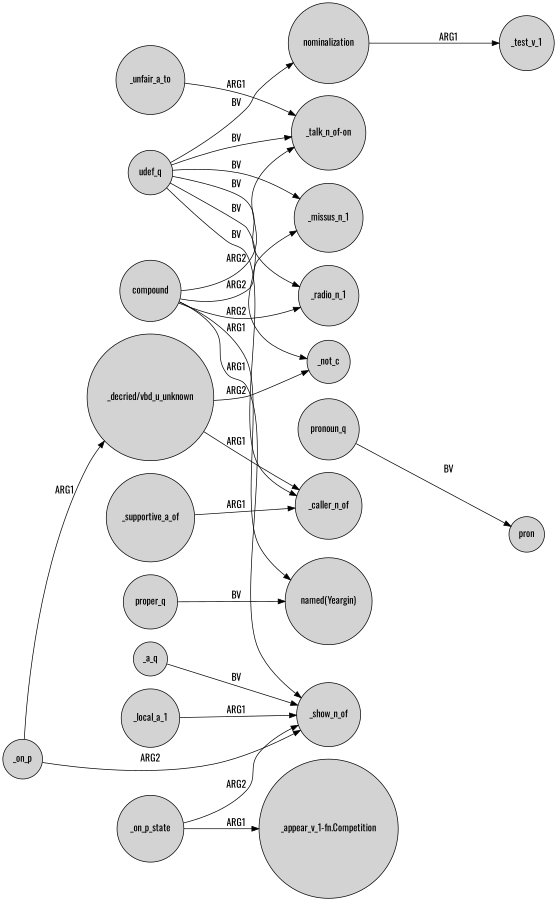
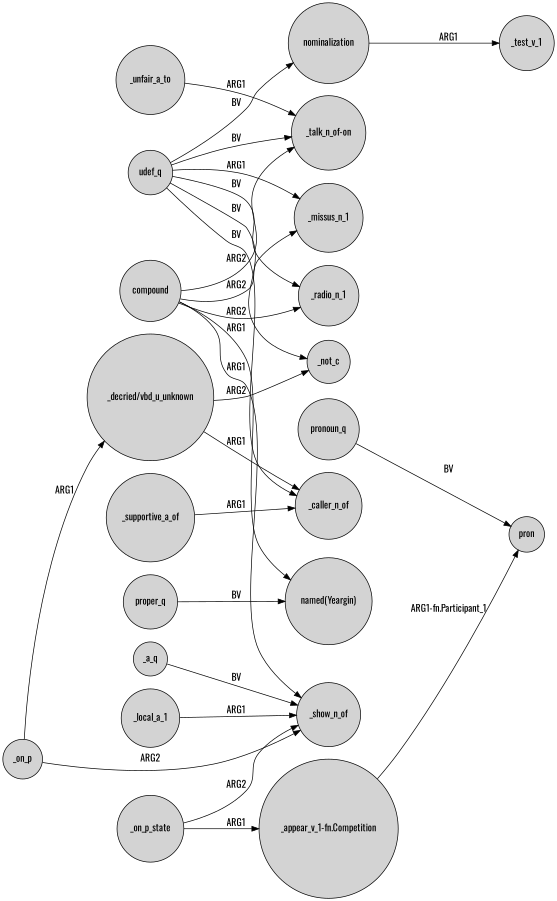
  digraph {
    fontname=Oswald
    rankdir=LR
    node [fontname=Oswald shape=circle style=filled]
    edge [fontname=Oswald]
    udef_q
    "_talk_n_of-on"
    nominalization
    _missus_n_1
    _radio_n_1
    _caller_n_of
    _not_c
    _test_v_1
    _on_p_state
    "_appear_v_1-fn.Competition"
    _show_n_of
    pron
    _on_p
    "_decried/vbd_u_unknown"
    _unfair_a_to
    compound
    "named(Yeargin)"
    _local_a_1
    proper_q
    _supportive_a_of
    pronoun_q
    _a_q
    udef_q -> "_talk_n_of-on" [label=BV]
    udef_q -> nominalization [label=BV]
-   udef_q -> _missus_n_1 [label=BV]
+   udef_q -> _missus_n_1 [label=ARG1]
    udef_q -> _radio_n_1 [label=BV]
    udef_q -> _caller_n_of [label=BV]
    udef_q -> _not_c [label=BV]
    nominalization -> _test_v_1 [label=ARG1]
    _on_p_state -> "_appear_v_1-fn.Competition" [label=ARG1]
    _on_p_state -> _show_n_of [label=ARG2]
+   "_appear_v_1-fn.Competition" -> pron [label="ARG1-fn.Participant_1"]
    _on_p -> _show_n_of [label=ARG2]
    _on_p -> "_decried/vbd_u_unknown" [label=ARG1]
    "_decried/vbd_u_unknown" -> _caller_n_of [label=ARG1]
    "_decried/vbd_u_unknown" -> _not_c [label=ARG2]
    _unfair_a_to -> "_talk_n_of-on" [label=ARG1]
    compound -> "_talk_n_of-on" [label=ARG2]
    compound -> _missus_n_1 [label=ARG2]
    compound -> _radio_n_1 [label=ARG2]
    compound -> _show_n_of [label=ARG1]
    compound -> "named(Yeargin)" [label=ARG1]
    _local_a_1 -> _show_n_of [label=ARG1]
    proper_q -> "named(Yeargin)" [label=BV]
    _supportive_a_of -> _caller_n_of [label=ARG1]
    pronoun_q -> pron [label=BV]
    _a_q -> _show_n_of [label=BV]
  }
